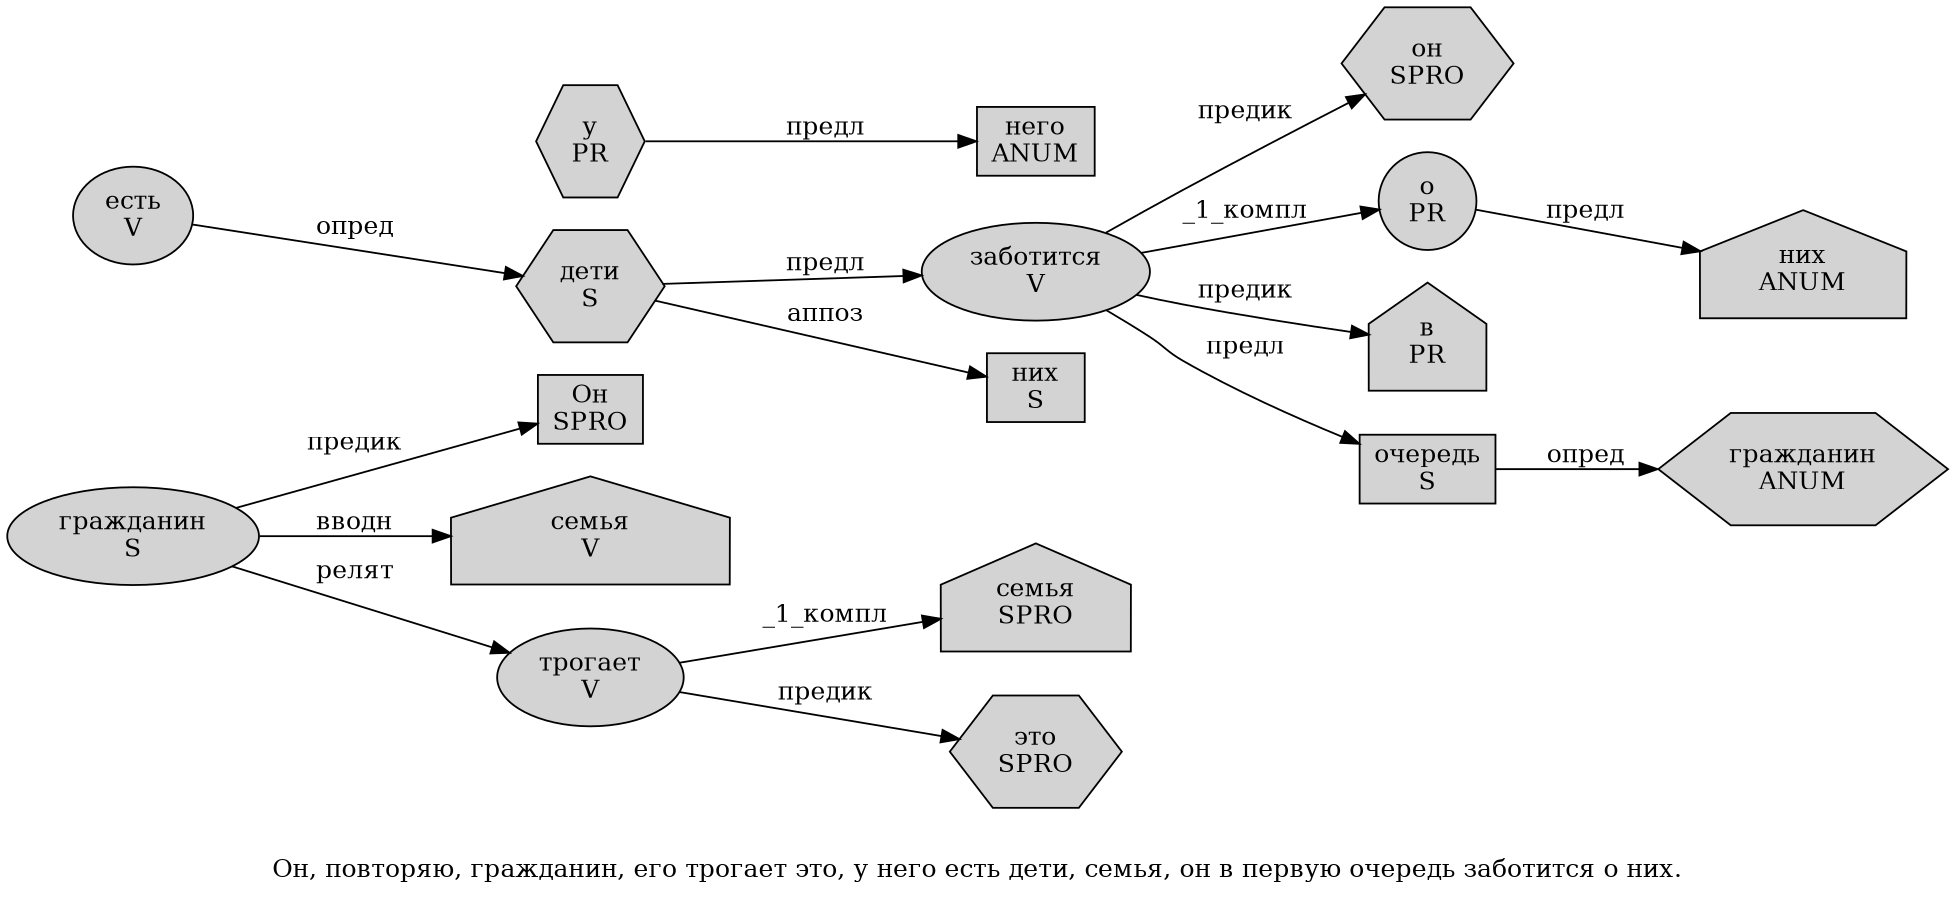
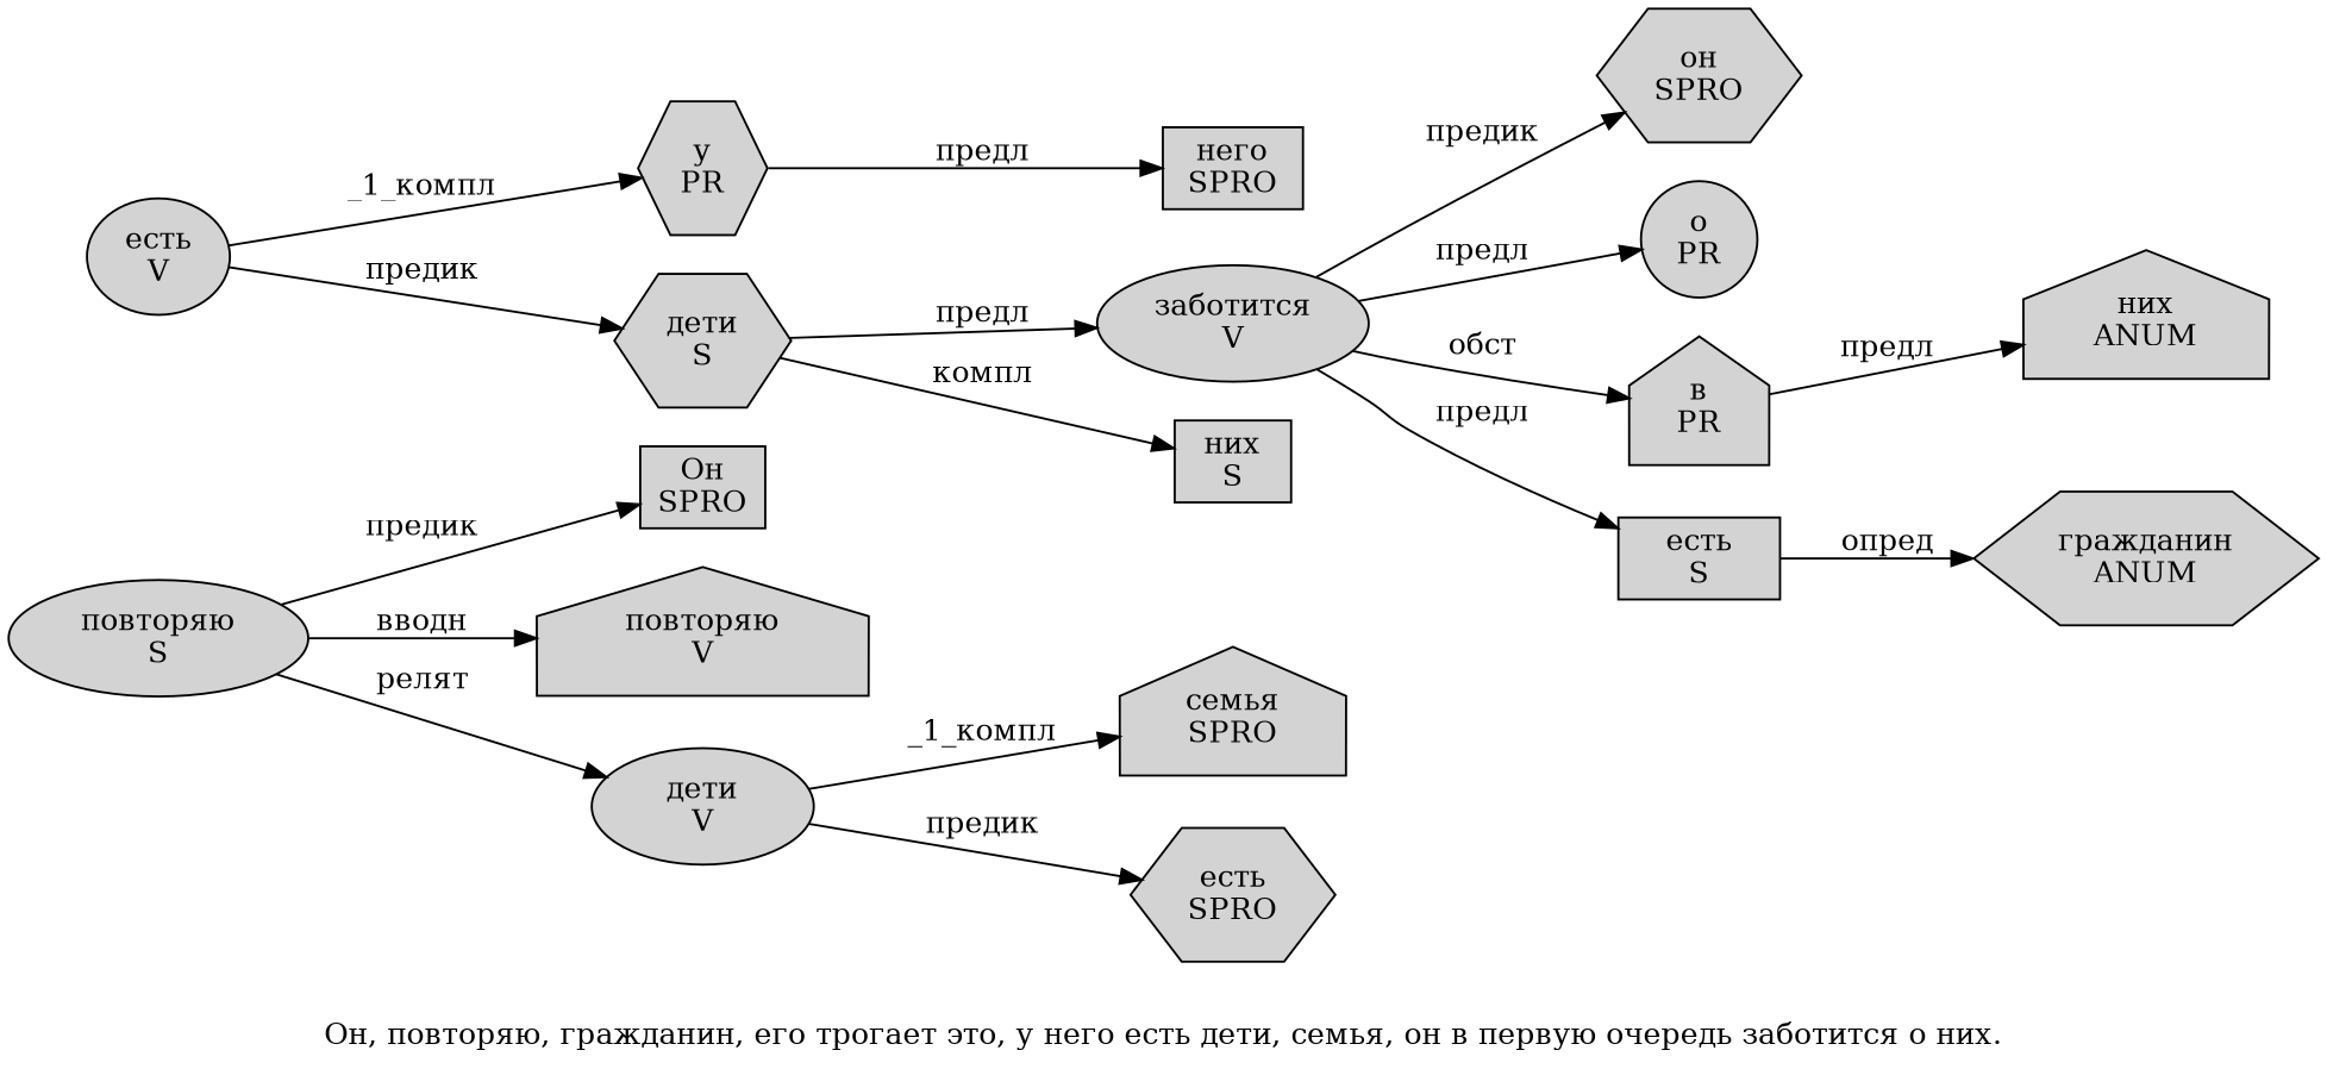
  digraph {
    label="Он, повторяю, гражданин, его трогает это, у него есть дети, семья, он в первую очередь заботится о них."
    rankdir=LR
    node [fillcolor=lightgray penwidth=1 shape=ellipse style=filled]
    n1 [label="Он\nSPRO" shape=box]
-   n2 [label="семья\nV" shape=house]
-   n3 [label="гражданин\nS"]
-   n4 [label="трогает\nV"]
+   n2 [label="повторяю\nV" shape=house]
+   n3 [label="повторяю\nS"]
+   n4 [label="дети\nV"]
    n5 [label="семья\nSPRO" shape=house]
-   n6 [label="это\nSPRO" shape=hexagon]
+   n6 [label="есть\nSPRO" shape=hexagon]
    n7 [label="есть\nV"]
    n8 [label="у\nPR" shape=hexagon]
    n9 [label="дети\nS" shape=hexagon]
-   n10 [label="него\nANUM" shape=box]
+   n10 [label="него\nSPRO" shape=box]
    n11 [label="них\nS" shape=box]
    n12 [label="заботится\nV"]
    n13 [label="он\nSPRO" shape=hexagon]
    n14 [label="в\nPR" shape=house]
-   n15 [label="очередь\nS" shape=box]
+   n15 [label="есть\nS" shape=box]
    n16 [label="о\nPR"]
    n17 [label="гражданин\nANUM" shape=hexagon]
    n18 [label="них\nANUM" shape=house]
    n3 -> n1 [label="предик"]
    n3 -> n2 [label="вводн"]
    n3 -> n4 [label="релят"]
    n4 -> n5 [label="_1_компл"]
    n4 -> n6 [label="предик"]
-   n7 -> n9 [label="опред"]
+   n7 -> n8 [label="_1_компл"]
+   n7 -> n9 [label="предик"]
    n8 -> n10 [label="предл"]
-   n9 -> n11 [label="аппоз"]
+   n9 -> n11 [label="компл"]
    n9 -> n12 [label="предл"]
    n12 -> n13 [label="предик"]
-   n12 -> n14 [label="предик"]
+   n12 -> n14 [label="обст"]
    n12 -> n15 [label="предл"]
-   n12 -> n16 [label="_1_компл"]
+   n12 -> n16 [label="предл"]
    n15 -> n17 [label="опред"]
-   n16 -> n18 [label="предл"]
+   n14 -> n18 [label="предл"]
  }
